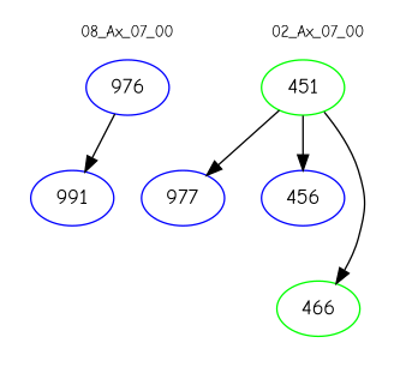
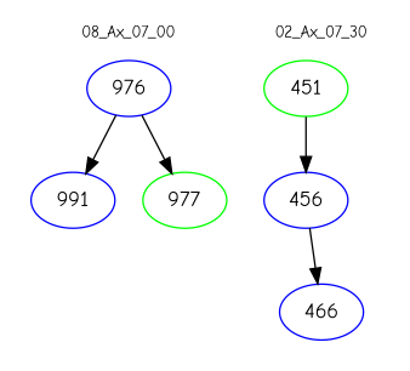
  digraph {
    fontname="Comic Neue"
    node [color=blue fontname="Comic Neue"]
    edge [color=black fontname="Comic Neue"]
    n1 [label=976]
-   n2 [label=977]
+   n2 [color=green label=977]
    n3 [label=991]
    n4 [color=green label=451]
    n5 [label=456]
-   n6 [color=green label=466]
+   n6 [label=466]
    subgraph cluster_1 {
      color=white
      fontsize=10
      label="08_Ax_07_00"
      n1
      n2
      n3
    }
    subgraph cluster_2 {
      color=white
      fontsize=10
-     label="02_Ax_07_00"
+     label="02_Ax_07_30"
      n4
      n5
      n6
    }
-   n4 -> n2
+   n1 -> n2
    n1 -> n3
    n4 -> n5
-   n4 -> n6
+   n5 -> n6
  }
